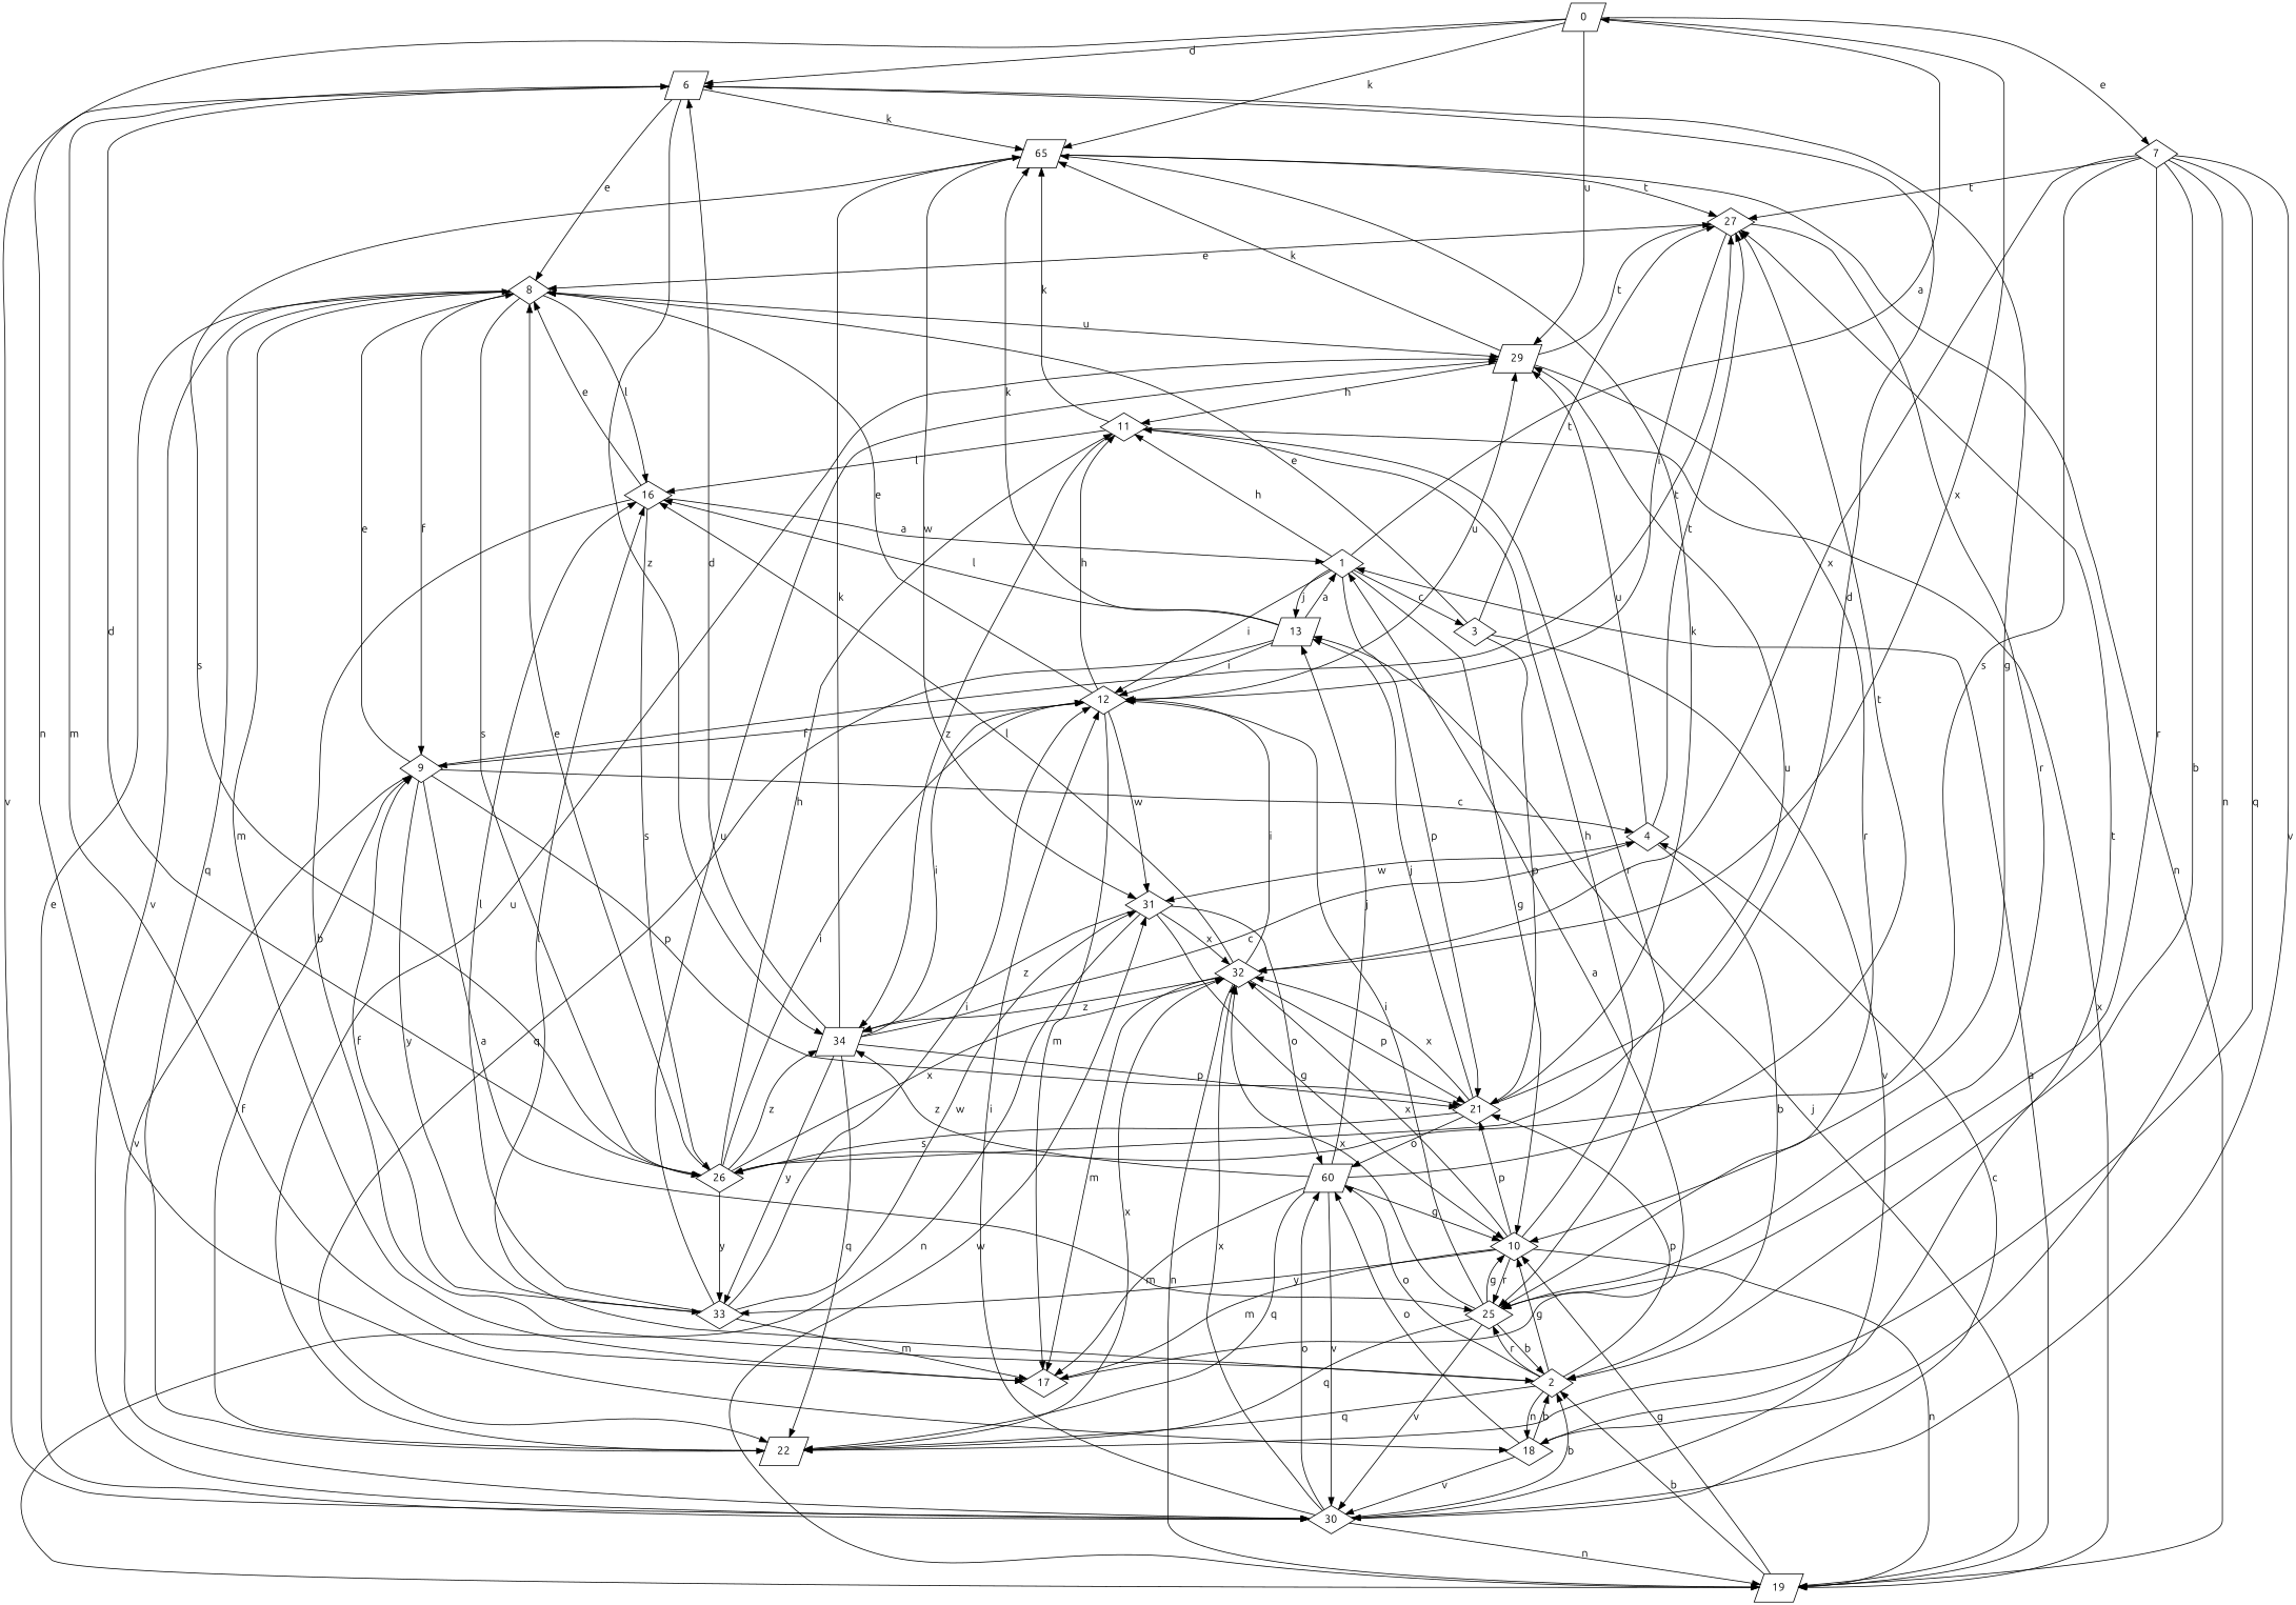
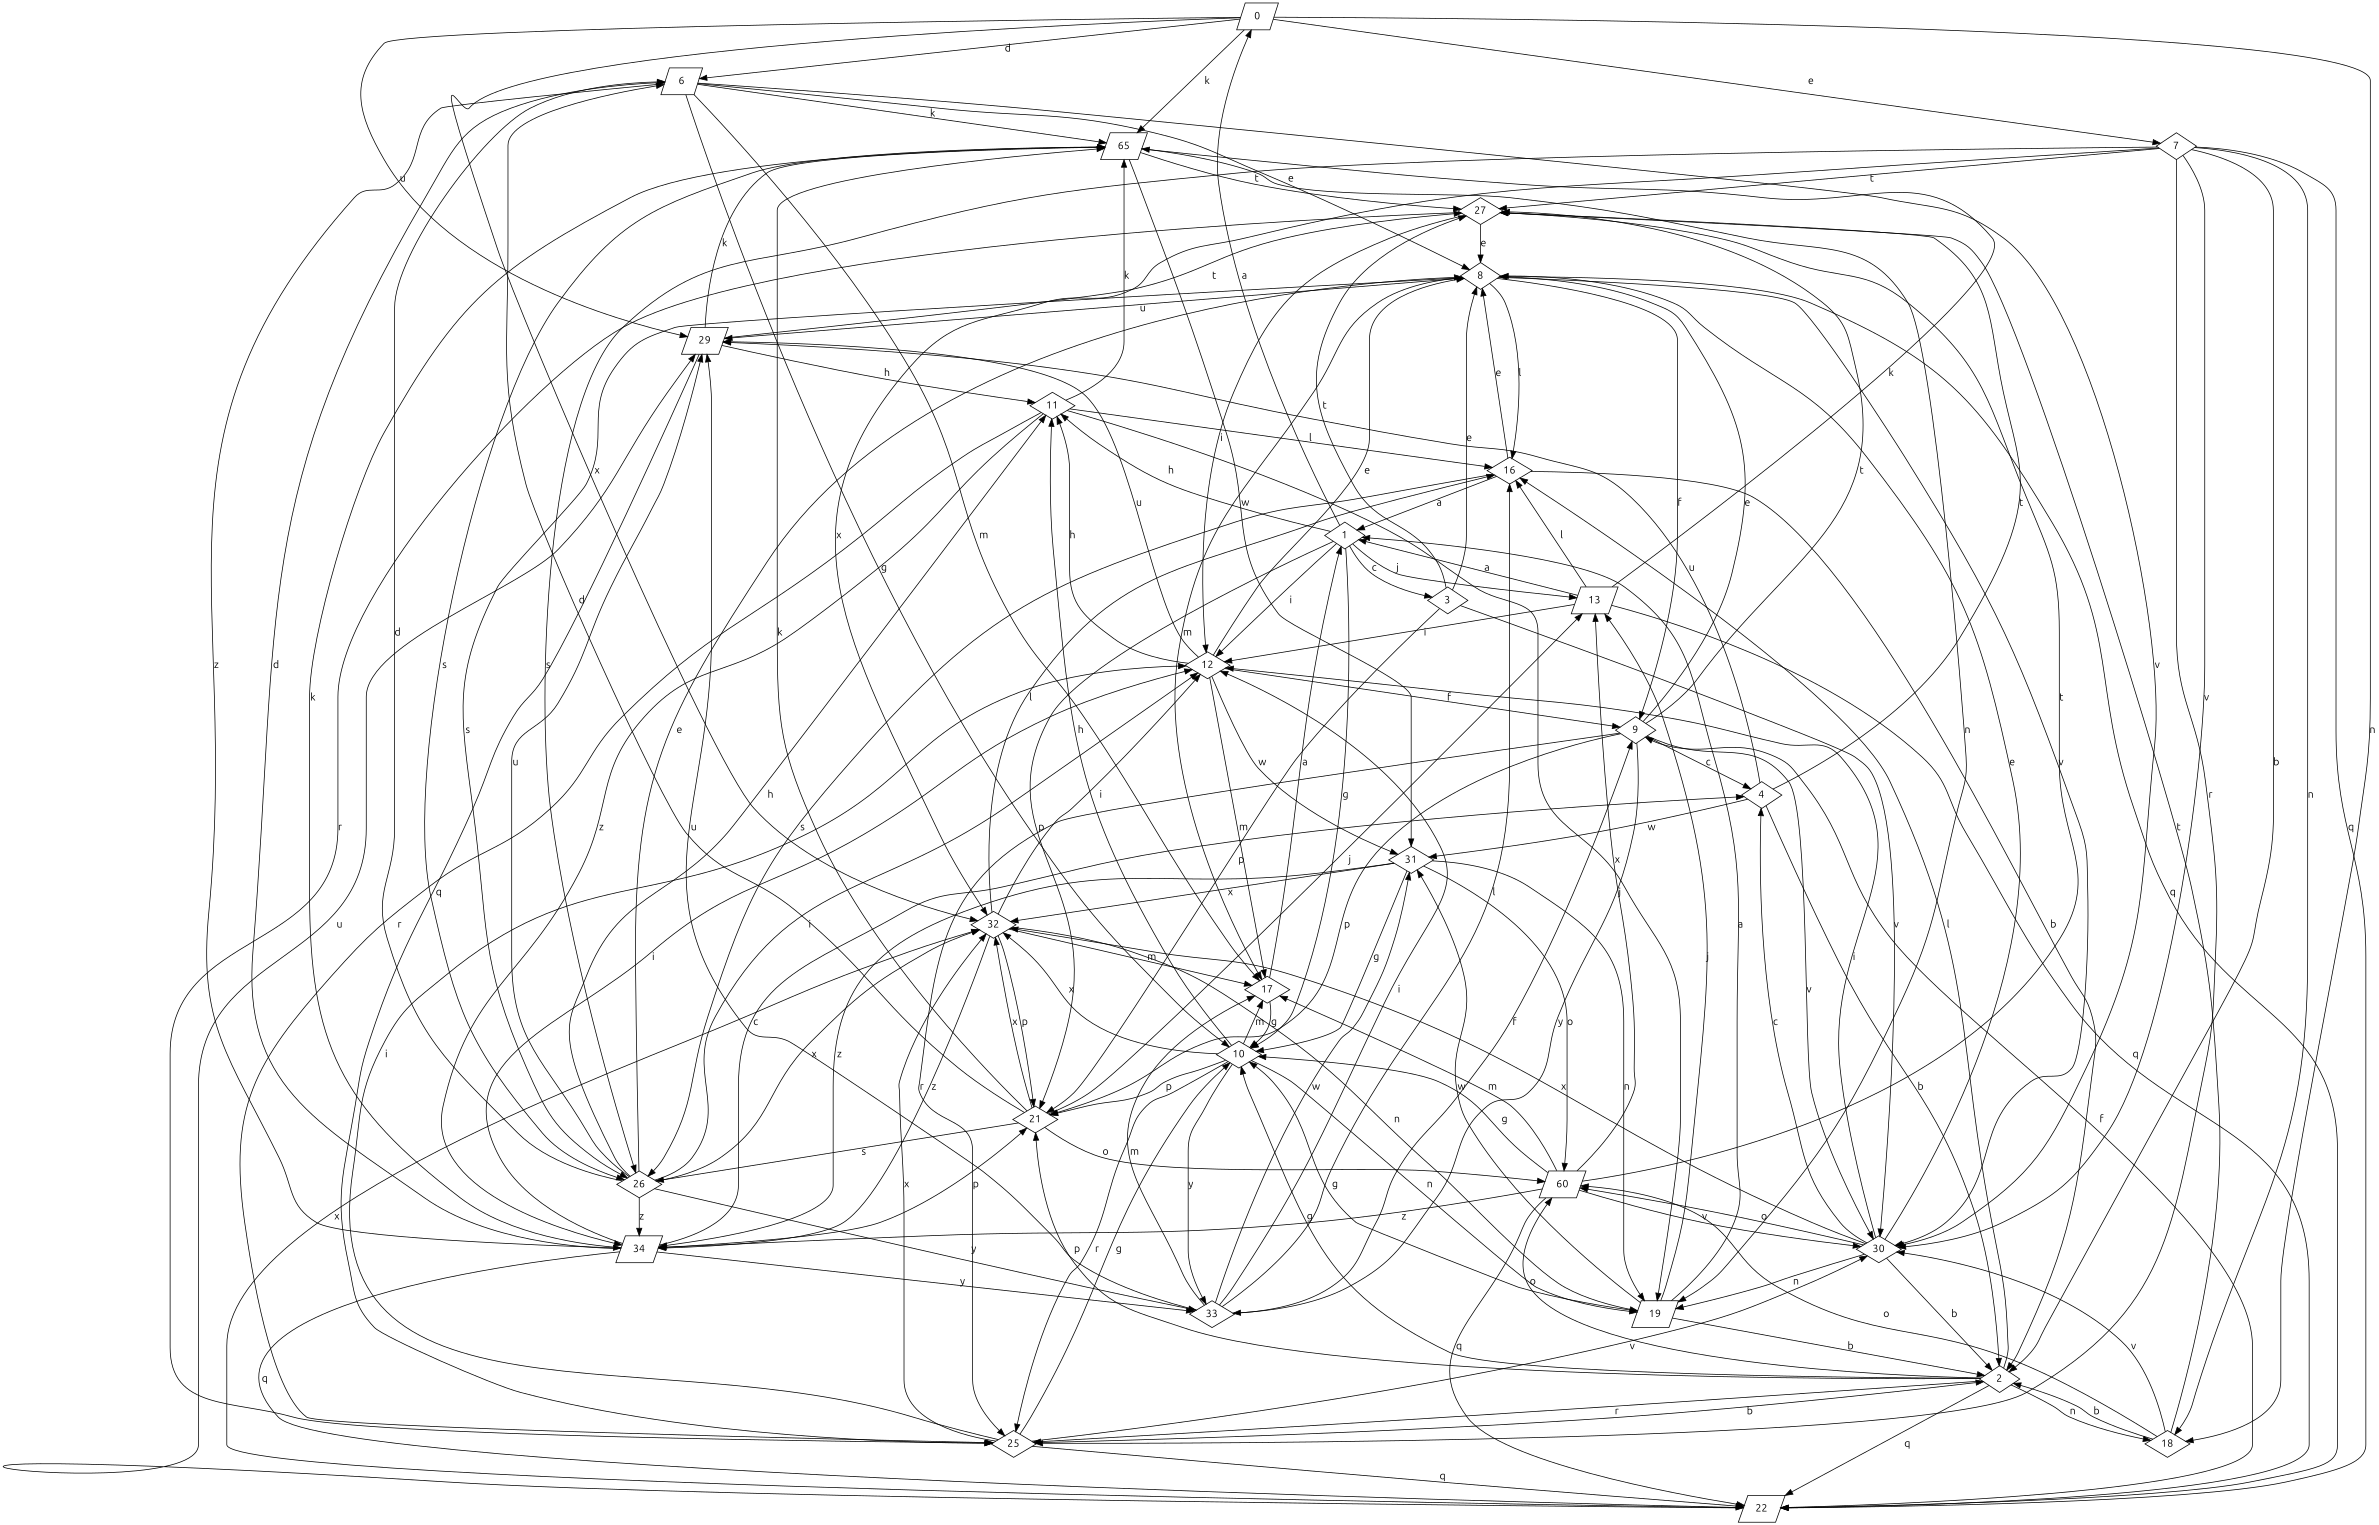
  strict digraph {
    fontname=Ubuntu
    node [fontname=Ubuntu shape=diamond]
    edge [fontname=Ubuntu]
    0 [shape=parallelogram]
    6 [shape=parallelogram]
    7
    n4 [label=65 shape=parallelogram]
    18
    29 [shape=parallelogram]
    32
    10
    8
    30
    17
    34 [shape=parallelogram]
    2
    22 [shape=parallelogram]
    25
    27
    26
    31
    19 [shape=parallelogram]
    n20 [label=60 shape=parallelogram]
    11
    12
    21
    16
    1
    3
    13 [shape=parallelogram]
    33
    9
    4
    0 -> 6 [label=d]
    0 -> 7 [label=e]
    0 -> n4 [label=k]
    0 -> 18 [label=n]
    0 -> 29 [label=u]
    0 -> 32 [label=x]
    6 -> n4 [label=k]
    6 -> 10 [label=g]
    6 -> 8 [label=e]
    6 -> 30 [label=v]
    6 -> 17 [label=m]
    6 -> 34 [label=z]
    7 -> 18 [label=n]
    7 -> 32 [label=x]
    7 -> 30 [label=v]
    7 -> 2 [label=b]
    7 -> 22 [label=q]
    7 -> 25 [label=r]
    7 -> 27 [label=t]
    7 -> 26 [label=s]
    n4 -> 27 [label=t]
    n4 -> 26 [label=s]
    n4 -> 31 [label=w]
    n4 -> 19 [label=n]
    18 -> 30 [label=v]
    18 -> 2 [label=b]
    18 -> 27 [label=t]
    18 -> n20 [label=o]
    29 -> n4 [label=k]
-   29 -> 25 [label=r]
+   29 -> 25 [label=q]
    29 -> 27 [label=t]
    29 -> 11 [label=h]
    32 -> 17 [label=m]
    32 -> 34 [label=z]
    32 -> 19 [label=n]
    32 -> 12 [label=i]
    32 -> 21 [label=p]
    32 -> 16 [label=l]
    10 -> 32 [label=x]
    10 -> 17 [label=m]
    10 -> 25 [label=r]
    10 -> 19 [label=n]
    10 -> 11 [label=h]
    10 -> 21 [label=p]
    10 -> 33 [label=y]
    8 -> 29 [label=u]
    8 -> 30 [label=v]
    8 -> 17 [label=m]
    8 -> 22 [label=q]
    8 -> 26 [label=s]
    8 -> 16 [label=l]
    8 -> 9 [label=f]
    30 -> 32 [label=x]
    30 -> 8 [label=e]
    30 -> 2 [label=b]
    30 -> 19 [label=n]
    30 -> n20 [label=o]
    30 -> 12 [label=i]
    30 -> 4 [label=c]
+   17 -> 10 [label=g]
    17 -> 1 [label=a]
    34 -> 6 [label=d]
    34 -> n4 [label=k]
    34 -> 22 [label=q]
    34 -> 12 [label=i]
    34 -> 21 [label=p]
    34 -> 33 [label=y]
    34 -> 4 [label=c]
    2 -> 18 [label=n]
    2 -> 10 [label=g]
    2 -> 22 [label=q]
    2 -> 25 [label=r]
    2 -> n20 [label=o]
    2 -> 21 [label=p]
    2 -> 16 [label=l]
    22 -> 29 [label=u]
    22 -> 32 [label=x]
    22 -> 9 [label=f]
    25 -> 32 [label=x]
    25 -> 10 [label=g]
    25 -> 30 [label=v]
    25 -> 2 [label=b]
    25 -> 22 [label=q]
    25 -> 12 [label=i]
    27 -> 8 [label=e]
    27 -> 25 [label=r]
    27 -> 12 [label=i]
    26 -> 6 [label=d]
    26 -> 29 [label=u]
    26 -> 32 [label=x]
    26 -> 8 [label=e]
    26 -> 34 [label=z]
    26 -> 11 [label=h]
    26 -> 12 [label=i]
    26 -> 33 [label=y]
    31 -> 32 [label=x]
    31 -> 10 [label=g]
    31 -> 34 [label=z]
    31 -> 19 [label=n]
    31 -> n20 [label=o]
    19 -> 10 [label=g]
    19 -> 2 [label=b]
    19 -> 31 [label=w]
    19 -> 1 [label=a]
    19 -> 13 [label=j]
    n20 -> 10 [label=g]
    n20 -> 30 [label=v]
    n20 -> 17 [label=m]
    n20 -> 34 [label=z]
    n20 -> 22 [label=q]
    n20 -> 27 [label=t]
    n20 -> 13 [label=j]
    11 -> n4 [label=k]
    11 -> 34 [label=z]
    11 -> 25 [label=r]
    11 -> 19 [label=x]
    11 -> 16 [label=l]
    12 -> 29 [label=u]
    12 -> 8 [label=e]
    12 -> 17 [label=m]
    12 -> 31 [label=w]
    12 -> 11 [label=h]
    12 -> 9 [label=f]
    21 -> 6 [label=d]
    21 -> n4 [label=k]
    21 -> 32 [label=x]
    21 -> 26 [label=s]
    21 -> n20 [label=o]
    21 -> 13 [label=j]
    16 -> 8 [label=e]
    16 -> 2 [label=b]
    16 -> 26 [label=s]
    16 -> 1 [label=a]
    1 -> 0 [label=a]
    1 -> 10 [label=g]
    1 -> 11 [label=h]
    1 -> 12 [label=i]
    1 -> 21 [label=p]
    1 -> 3 [label=c]
    1 -> 13 [label=j]
    3 -> 8 [label=e]
    3 -> 30 [label=v]
    3 -> 27 [label=t]
    3 -> 21 [label=p]
    13 -> n4 [label=k]
    13 -> 22 [label=q]
    13 -> 12 [label=i]
    13 -> 16 [label=l]
    13 -> 1 [label=a]
    33 -> 29 [label=u]
    33 -> 17 [label=m]
    33 -> 31 [label=w]
    33 -> 12 [label=i]
    33 -> 16 [label=l]
    33 -> 9 [label=f]
    9 -> 8 [label=e]
    9 -> 30 [label=v]
-   9 -> 25 [label=a]
+   9 -> 25 [label=r]
    9 -> 27 [label=t]
    9 -> 21 [label=p]
    9 -> 33 [label=y]
    9 -> 4 [label=c]
    4 -> 29 [label=u]
    4 -> 2 [label=b]
    4 -> 27 [label=t]
    4 -> 31 [label=w]
  }
